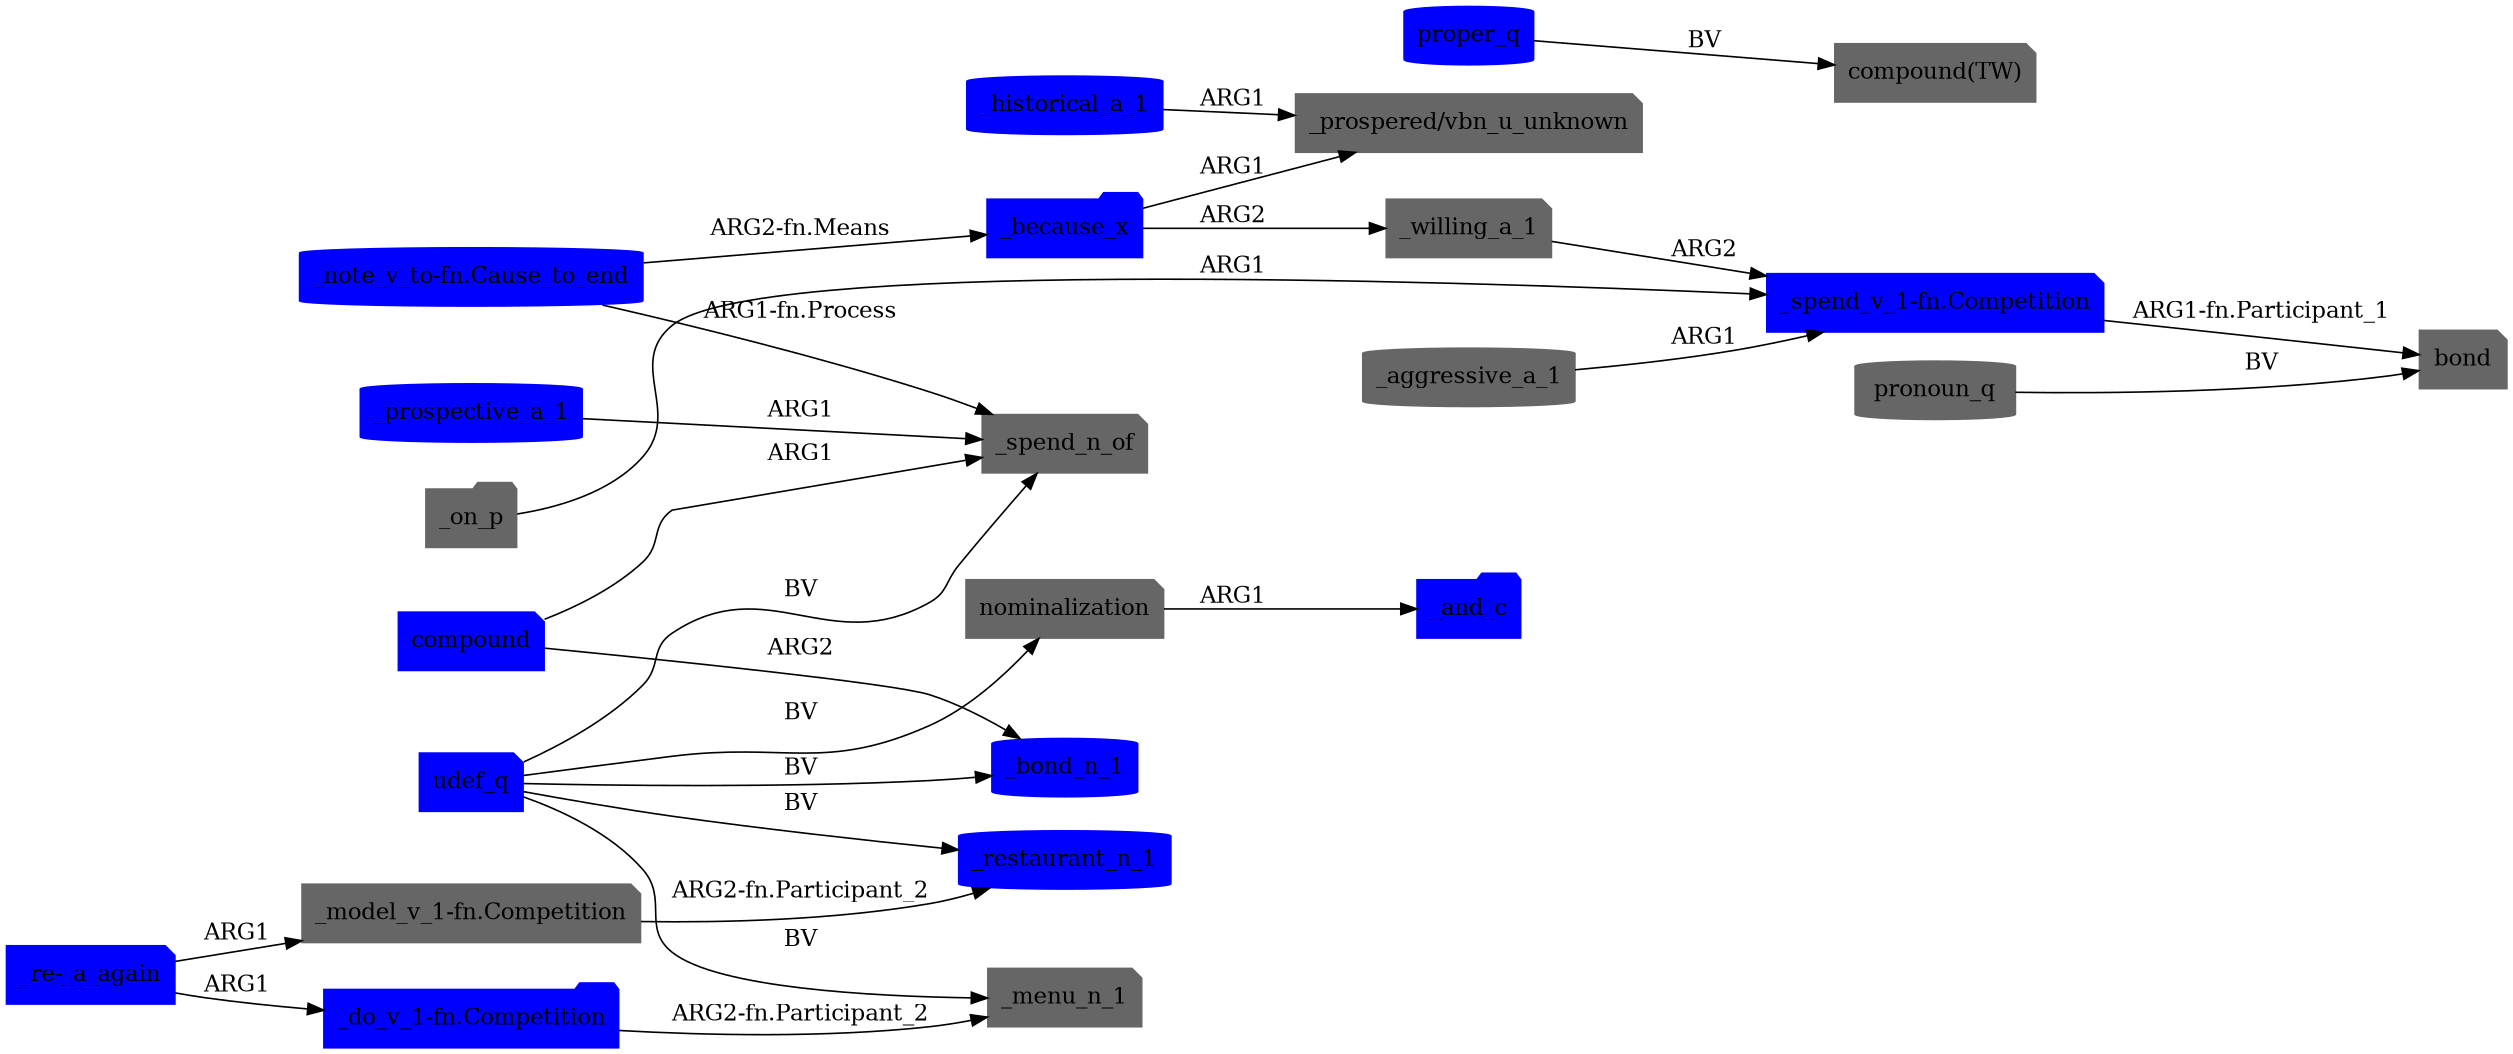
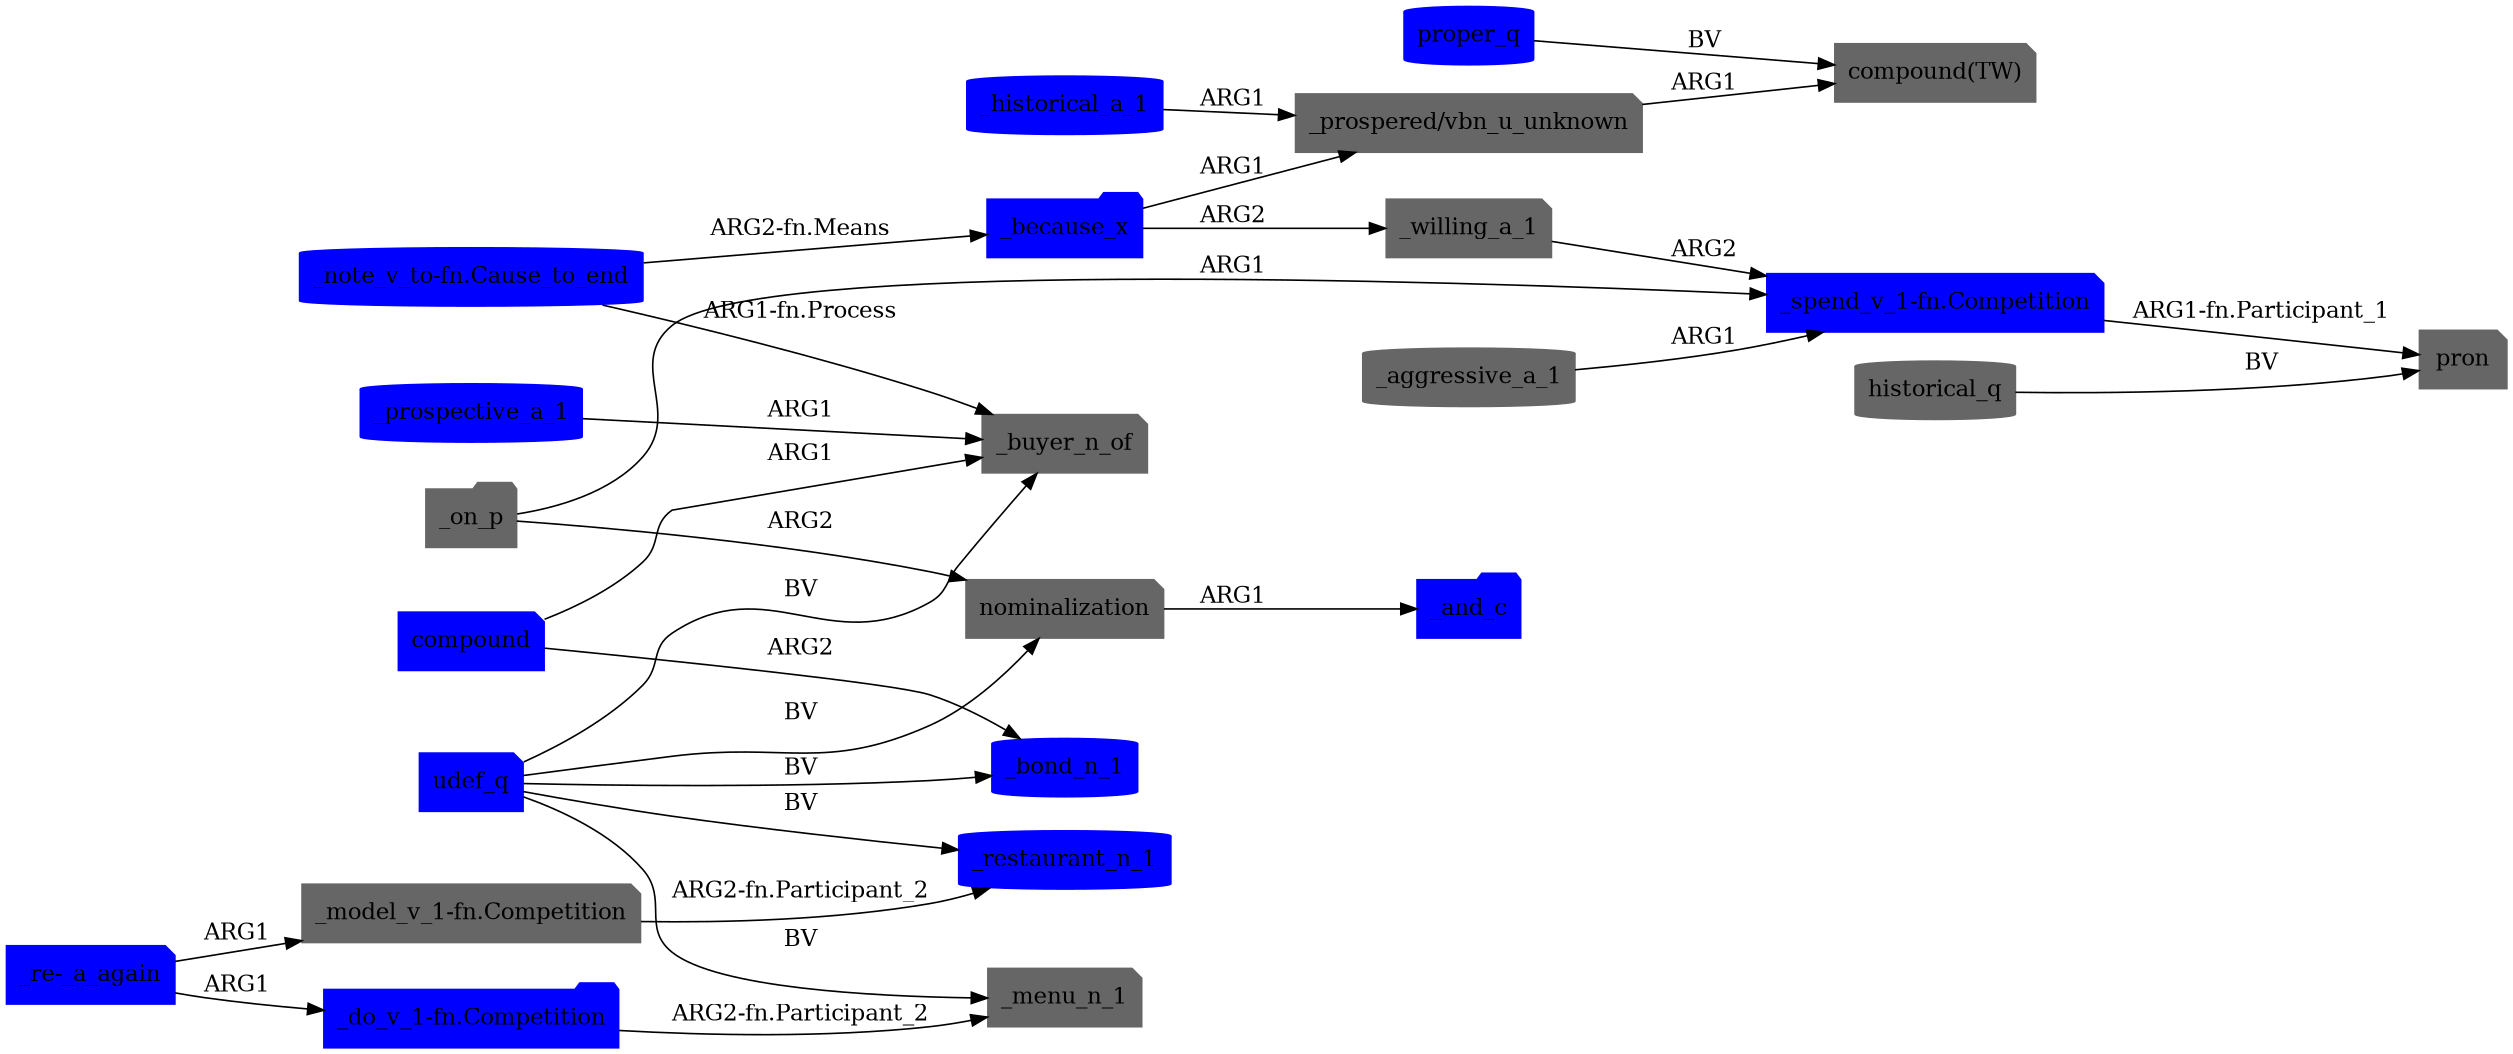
  digraph {
    rankdir=LR
    node [color=blue shape=note style=filled]
    proper_q [shape=cylinder]
    n2 [color=gray40 label="compound(TW)"]
-   _buyer_n_of [color=gray40 label=_spend_n_of]
+   _buyer_n_of [color=gray40]
    udef_q
    _bond_n_1 [shape=cylinder]
    nominalization [color=gray40]
    _restaurant_n_1 [shape=cylinder]
    _menu_n_1 [color=gray40]
    _and_c [shape=folder]
    "_note_v_to-fn.Cause_to_end" [shape=cylinder]
    _because_x [shape=folder]
    _willing_a_1 [color=gray40]
    "_prospered/vbn_u_unknown" [color=gray40]
    _on_p [color=gray40 shape=folder]
    "_spend_v_1-fn.Competition"
-   pron [color=gray40 label=bond]
+   pron [color=gray40]
    "_model_v_1-fn.Competition" [color=gray40]
    compound
-   pronoun_q [color=gray40 shape=cylinder]
+   pronoun_q [color=gray40 shape=cylinder label=historical_q]
    _historical_a_1 [shape=cylinder]
    "_re-_a_again"
    "_do_v_1-fn.Competition" [shape=folder]
    _aggressive_a_1 [color=gray40 shape=cylinder]
    _prospective_a_1 [shape=cylinder]
    proper_q -> n2 [label=BV]
    udef_q -> _buyer_n_of [label=BV]
    udef_q -> _bond_n_1 [label=BV]
    udef_q -> nominalization [label=BV]
    udef_q -> _restaurant_n_1 [label=BV]
    udef_q -> _menu_n_1 [label=BV]
    nominalization -> _and_c [label=ARG1]
    "_note_v_to-fn.Cause_to_end" -> _buyer_n_of [label="ARG1-fn.Process"]
    "_note_v_to-fn.Cause_to_end" -> _because_x [label="ARG2-fn.Means"]
    _because_x -> _willing_a_1 [label=ARG2]
    _because_x -> "_prospered/vbn_u_unknown" [label=ARG1]
    _willing_a_1 -> "_spend_v_1-fn.Competition" [label=ARG2]
+   "_prospered/vbn_u_unknown" -> n2 [label=ARG1]
+   _on_p -> nominalization [label=ARG2]
    _on_p -> "_spend_v_1-fn.Competition" [label=ARG1]
    "_spend_v_1-fn.Competition" -> pron [label="ARG1-fn.Participant_1"]
    "_model_v_1-fn.Competition" -> _restaurant_n_1 [label="ARG2-fn.Participant_2"]
    compound -> _buyer_n_of [label=ARG1]
    compound -> _bond_n_1 [label=ARG2]
    pronoun_q -> pron [label=BV]
    _historical_a_1 -> "_prospered/vbn_u_unknown" [label=ARG1]
    "_re-_a_again" -> "_model_v_1-fn.Competition" [label=ARG1]
    "_re-_a_again" -> "_do_v_1-fn.Competition" [label=ARG1]
    "_do_v_1-fn.Competition" -> _menu_n_1 [label="ARG2-fn.Participant_2"]
    _aggressive_a_1 -> "_spend_v_1-fn.Competition" [label=ARG1]
    _prospective_a_1 -> _buyer_n_of [label=ARG1]
  }
